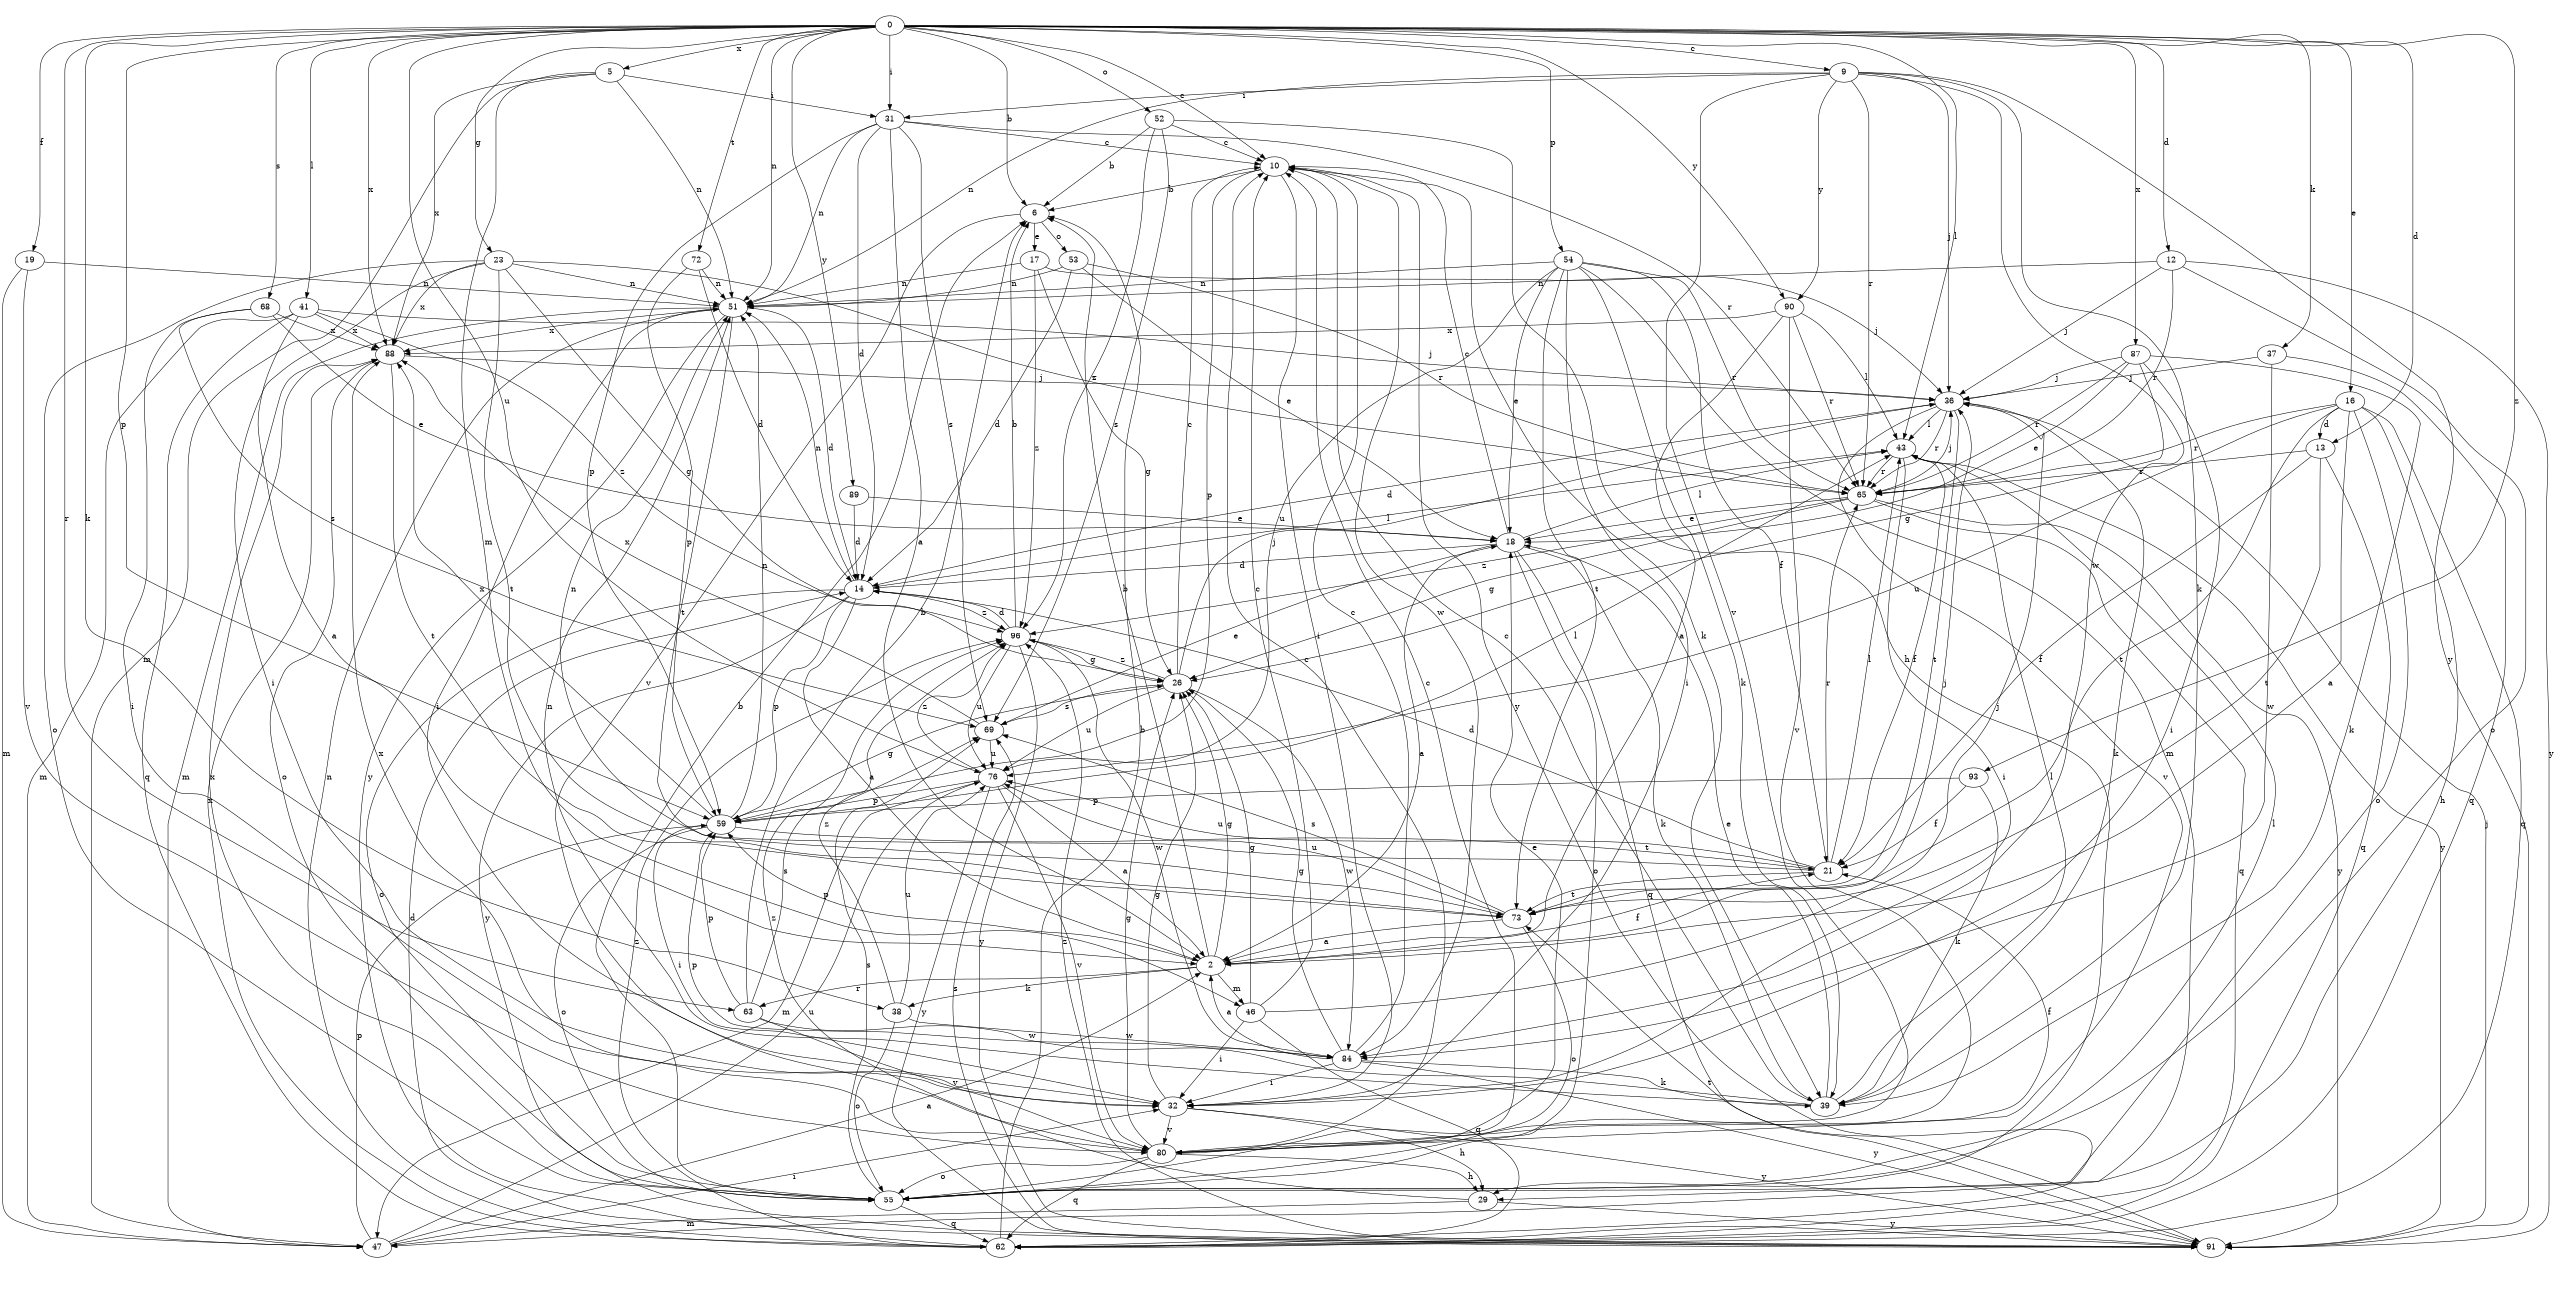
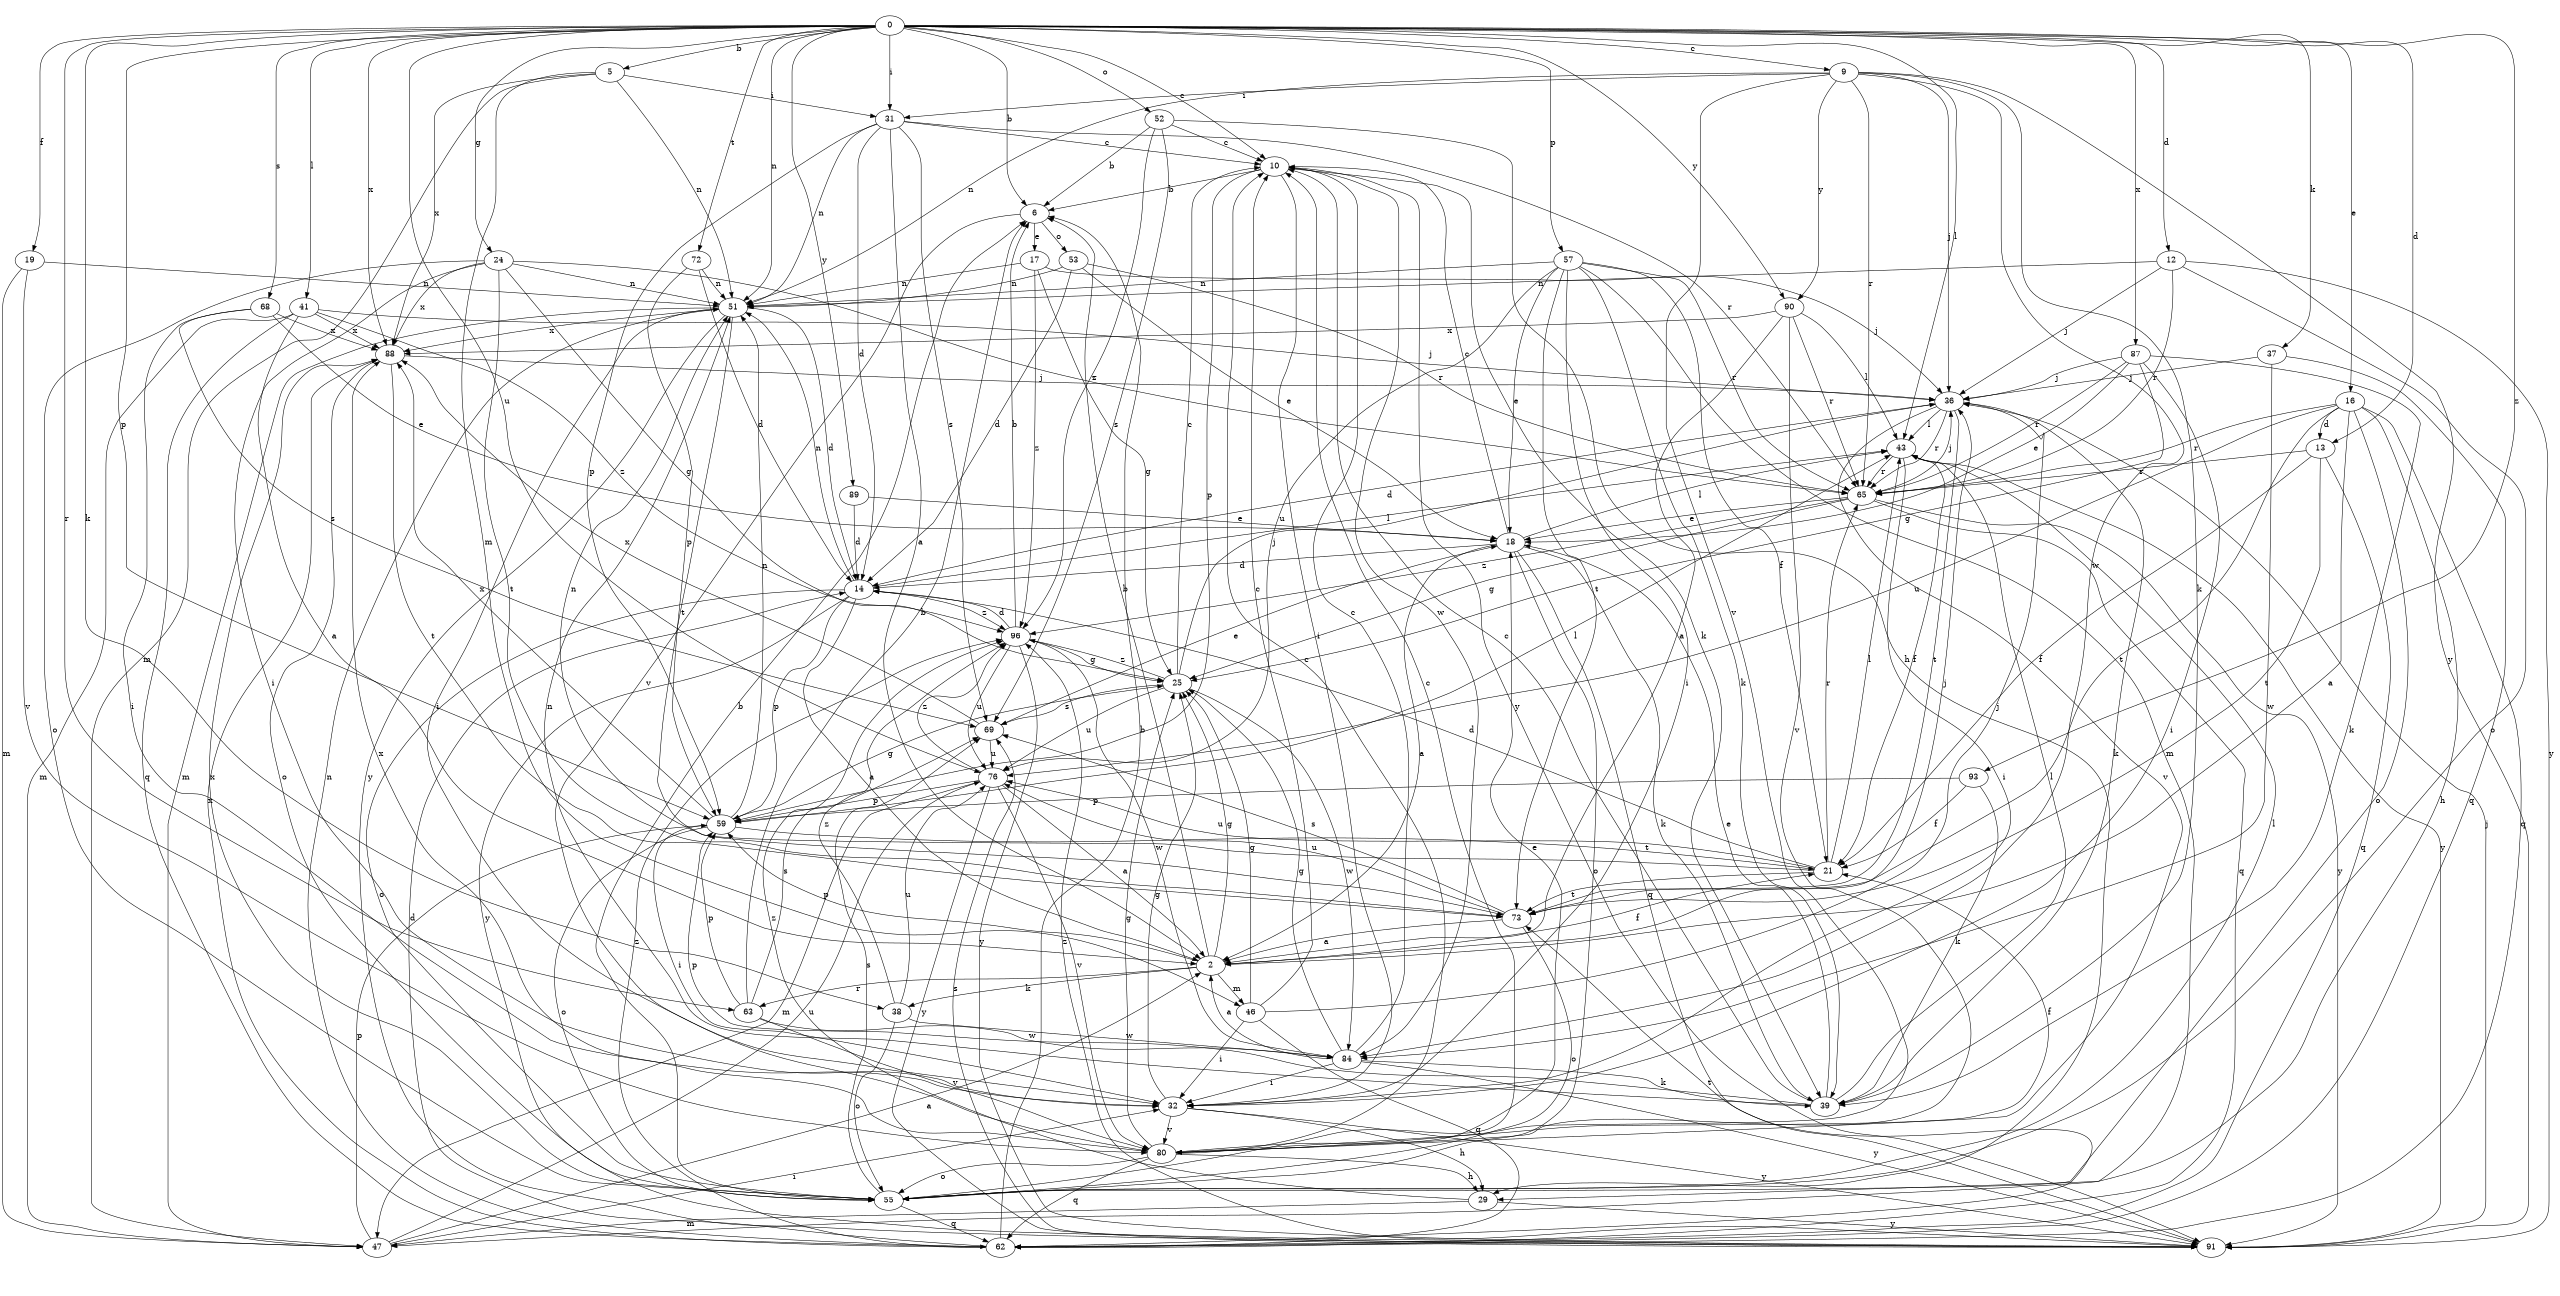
  strict digraph {
    0
    5
    6
    9
    10
    12
    13
    16
    19
-   24 [label=23]
+   24
    31
    37
    38
    41
    43
    51
    52
-   57 [label=54]
+   57
    59
    63
    68
    72
    76
    87
    88
    89
    90
    93
    46
    47
    17
    53
    80
    36
    39
    65
    84
    91
    32
    55
    21
    62
    73
    2
    29
-   25 [label=26]
+   25
    14
    69
    96
    18
-   0 -> 5 [label=x]
+   0 -> 5 [label=b]
    0 -> 6 [label=b]
    0 -> 9 [label=c]
    0 -> 10 [label=c]
    0 -> 12 [label=d]
    0 -> 13 [label=d]
    0 -> 16 [label=e]
    0 -> 19 [label=f]
    0 -> 24 [label=g]
    0 -> 31 [label=i]
    0 -> 37 [label=k]
    0 -> 38 [label=k]
    0 -> 41 [label=l]
    0 -> 43 [label=l]
    0 -> 51 [label=n]
    0 -> 52 [label=o]
    0 -> 57 [label=p]
    0 -> 59 [label=p]
    0 -> 63 [label=r]
    0 -> 68 [label=s]
    0 -> 72 [label=t]
    0 -> 76 [label=u]
    0 -> 87 [label=x]
    0 -> 88 [label=x]
    0 -> 89 [label=y]
    0 -> 90 [label=y]
    0 -> 93 [label=z]
    5 -> 31 [label=i]
    5 -> 51 [label=n]
    5 -> 88 [label=x]
    5 -> 46 [label=m]
    5 -> 47 [label=m]
    6 -> 17 [label=e]
    6 -> 53 [label=o]
    6 -> 80 [label=v]
    9 -> 31 [label=i]
    9 -> 51 [label=n]
    9 -> 90 [label=y]
    9 -> 80 [label=v]
    9 -> 36 [label=j]
    9 -> 39 [label=k]
    9 -> 65 [label=r]
    9 -> 84 [label=w]
    9 -> 91 [label=y]
    10 -> 6 [label=b]
    10 -> 59 [label=p]
    10 -> 39 [label=k]
    10 -> 84 [label=w]
    10 -> 91 [label=y]
    10 -> 32 [label=i]
    12 -> 51 [label=n]
    12 -> 36 [label=j]
    12 -> 65 [label=r]
    12 -> 91 [label=y]
    12 -> 55 [label=o]
    13 -> 65 [label=r]
    13 -> 21 [label=f]
    13 -> 62 [label=q]
    13 -> 73 [label=t]
    16 -> 13 [label=d]
    16 -> 76 [label=u]
    16 -> 65 [label=r]
    16 -> 55 [label=o]
    16 -> 62 [label=q]
    16 -> 73 [label=t]
    16 -> 2 [label=a]
    16 -> 29 [label=h]
    19 -> 51 [label=n]
    19 -> 47 [label=m]
    19 -> 80 [label=v]
    24 -> 51 [label=n]
    24 -> 88 [label=x]
    24 -> 65 [label=r]
    24 -> 32 [label=i]
    24 -> 55 [label=o]
    24 -> 73 [label=t]
    24 -> 25 [label=g]
    31 -> 10 [label=c]
    31 -> 51 [label=n]
    31 -> 59 [label=p]
    31 -> 65 [label=r]
    31 -> 2 [label=a]
    31 -> 14 [label=d]
    31 -> 69 [label=s]
    37 -> 36 [label=j]
    37 -> 84 [label=w]
    37 -> 62 [label=q]
    38 -> 76 [label=u]
    38 -> 84 [label=w]
    38 -> 55 [label=o]
    38 -> 96 [label=z]
    41 -> 88 [label=x]
    41 -> 47 [label=m]
    41 -> 36 [label=j]
    41 -> 62 [label=q]
    41 -> 2 [label=a]
    41 -> 96 [label=z]
    43 -> 65 [label=r]
    43 -> 91 [label=y]
    43 -> 32 [label=i]
    43 -> 21 [label=f]
    51 -> 88 [label=x]
    51 -> 47 [label=m]
    51 -> 91 [label=y]
    51 -> 32 [label=i]
    51 -> 73 [label=t]
    51 -> 14 [label=d]
    52 -> 6 [label=b]
    52 -> 10 [label=c]
    52 -> 29 [label=h]
    52 -> 69 [label=s]
    52 -> 96 [label=z]
    57 -> 51 [label=n]
    57 -> 76 [label=u]
    57 -> 47 [label=m]
    57 -> 39 [label=k]
    57 -> 65 [label=r]
    57 -> 32 [label=i]
    57 -> 21 [label=f]
    57 -> 73 [label=t]
    57 -> 18 [label=e]
    59 -> 43 [label=l]
    59 -> 51 [label=n]
    59 -> 88 [label=x]
    59 -> 32 [label=i]
    59 -> 55 [label=o]
    59 -> 21 [label=t]
    59 -> 25 [label=g]
    63 -> 6 [label=b]
    63 -> 59 [label=p]
    63 -> 80 [label=v]
    63 -> 84 [label=w]
    63 -> 69 [label=s]
    68 -> 88 [label=x]
    68 -> 32 [label=i]
    68 -> 69 [label=s]
    68 -> 18 [label=e]
    72 -> 51 [label=n]
    72 -> 59 [label=p]
    72 -> 14 [label=d]
    76 -> 59 [label=p]
    76 -> 47 [label=m]
    76 -> 80 [label=v]
    76 -> 91 [label=y]
    76 -> 2 [label=a]
    76 -> 96 [label=z]
    87 -> 36 [label=j]
    87 -> 39 [label=k]
    87 -> 65 [label=r]
    87 -> 32 [label=i]
    87 -> 25 [label=g]
    87 -> 18 [label=e]
    88 -> 36 [label=j]
    88 -> 55 [label=o]
    88 -> 73 [label=t]
    89 -> 14 [label=d]
    89 -> 18 [label=e]
    90 -> 43 [label=l]
    90 -> 88 [label=x]
    90 -> 80 [label=v]
    90 -> 65 [label=r]
    90 -> 2 [label=a]
    93 -> 59 [label=p]
    93 -> 39 [label=k]
    93 -> 21 [label=f]
    46 -> 10 [label=c]
    46 -> 36 [label=j]
    46 -> 32 [label=i]
    46 -> 62 [label=q]
    46 -> 25 [label=g]
    47 -> 59 [label=p]
    47 -> 76 [label=u]
    47 -> 32 [label=i]
    47 -> 2 [label=a]
    17 -> 51 [label=n]
    17 -> 36 [label=j]
    17 -> 25 [label=g]
    17 -> 96 [label=z]
    53 -> 51 [label=n]
    53 -> 65 [label=r]
    53 -> 14 [label=d]
    53 -> 18 [label=e]
    80 -> 10 [label=c]
    80 -> 88 [label=x]
    80 -> 55 [label=o]
    80 -> 21 [label=f]
    80 -> 62 [label=q]
    80 -> 29 [label=h]
    80 -> 25 [label=g]
    80 -> 18 [label=e]
    36 -> 43 [label=l]
    36 -> 80 [label=v]
    36 -> 39 [label=k]
    36 -> 65 [label=r]
    36 -> 73 [label=t]
    36 -> 14 [label=d]
    39 -> 10 [label=c]
    39 -> 43 [label=l]
    39 -> 51 [label=n]
    39 -> 59 [label=p]
    39 -> 18 [label=e]
    65 -> 36 [label=j]
    65 -> 91 [label=y]
    65 -> 62 [label=q]
    65 -> 25 [label=g]
    65 -> 96 [label=z]
    65 -> 18 [label=e]
    84 -> 10 [label=c]
    84 -> 39 [label=k]
    84 -> 91 [label=y]
    84 -> 32 [label=i]
    84 -> 2 [label=a]
    84 -> 25 [label=g]
    91 -> 36 [label=j]
    91 -> 73 [label=t]
    91 -> 69 [label=s]
    91 -> 96 [label=z]
    32 -> 80 [label=v]
    32 -> 91 [label=y]
    32 -> 29 [label=h]
    32 -> 25 [label=g]
    55 -> 6 [label=b]
    55 -> 10 [label=c]
    55 -> 43 [label=l]
    55 -> 88 [label=x]
    55 -> 62 [label=q]
    55 -> 69 [label=s]
    21 -> 43 [label=l]
    21 -> 51 [label=n]
    21 -> 76 [label=u]
    21 -> 65 [label=r]
    21 -> 73 [label=t]
    21 -> 14 [label=d]
    62 -> 6 [label=b]
    62 -> 51 [label=n]
    62 -> 88 [label=x]
    62 -> 14 [label=d]
    62 -> 96 [label=z]
    73 -> 76 [label=u]
    73 -> 55 [label=o]
    73 -> 2 [label=a]
    73 -> 69 [label=s]
    2 -> 6 [label=b]
    2 -> 38 [label=k]
    2 -> 59 [label=p]
    2 -> 63 [label=r]
    2 -> 46 [label=m]
    2 -> 36 [label=j]
    2 -> 21 [label=f]
    2 -> 25 [label=g]
    29 -> 47 [label=m]
    29 -> 91 [label=y]
    29 -> 96 [label=z]
    25 -> 10 [label=c]
    25 -> 76 [label=u]
    25 -> 36 [label=j]
    25 -> 84 [label=w]
    25 -> 69 [label=s]
    25 -> 96 [label=z]
    14 -> 43 [label=l]
    14 -> 51 [label=n]
    14 -> 59 [label=p]
    14 -> 91 [label=y]
    14 -> 55 [label=o]
    14 -> 2 [label=a]
    14 -> 96 [label=z]
    69 -> 76 [label=u]
    69 -> 88 [label=x]
    69 -> 18 [label=e]
    96 -> 6 [label=b]
    96 -> 76 [label=u]
    96 -> 84 [label=w]
    96 -> 91 [label=y]
    96 -> 25 [label=g]
    96 -> 14 [label=d]
    18 -> 10 [label=c]
    18 -> 43 [label=l]
    18 -> 39 [label=k]
    18 -> 55 [label=o]
    18 -> 62 [label=q]
    18 -> 2 [label=a]
    18 -> 14 [label=d]
  }
